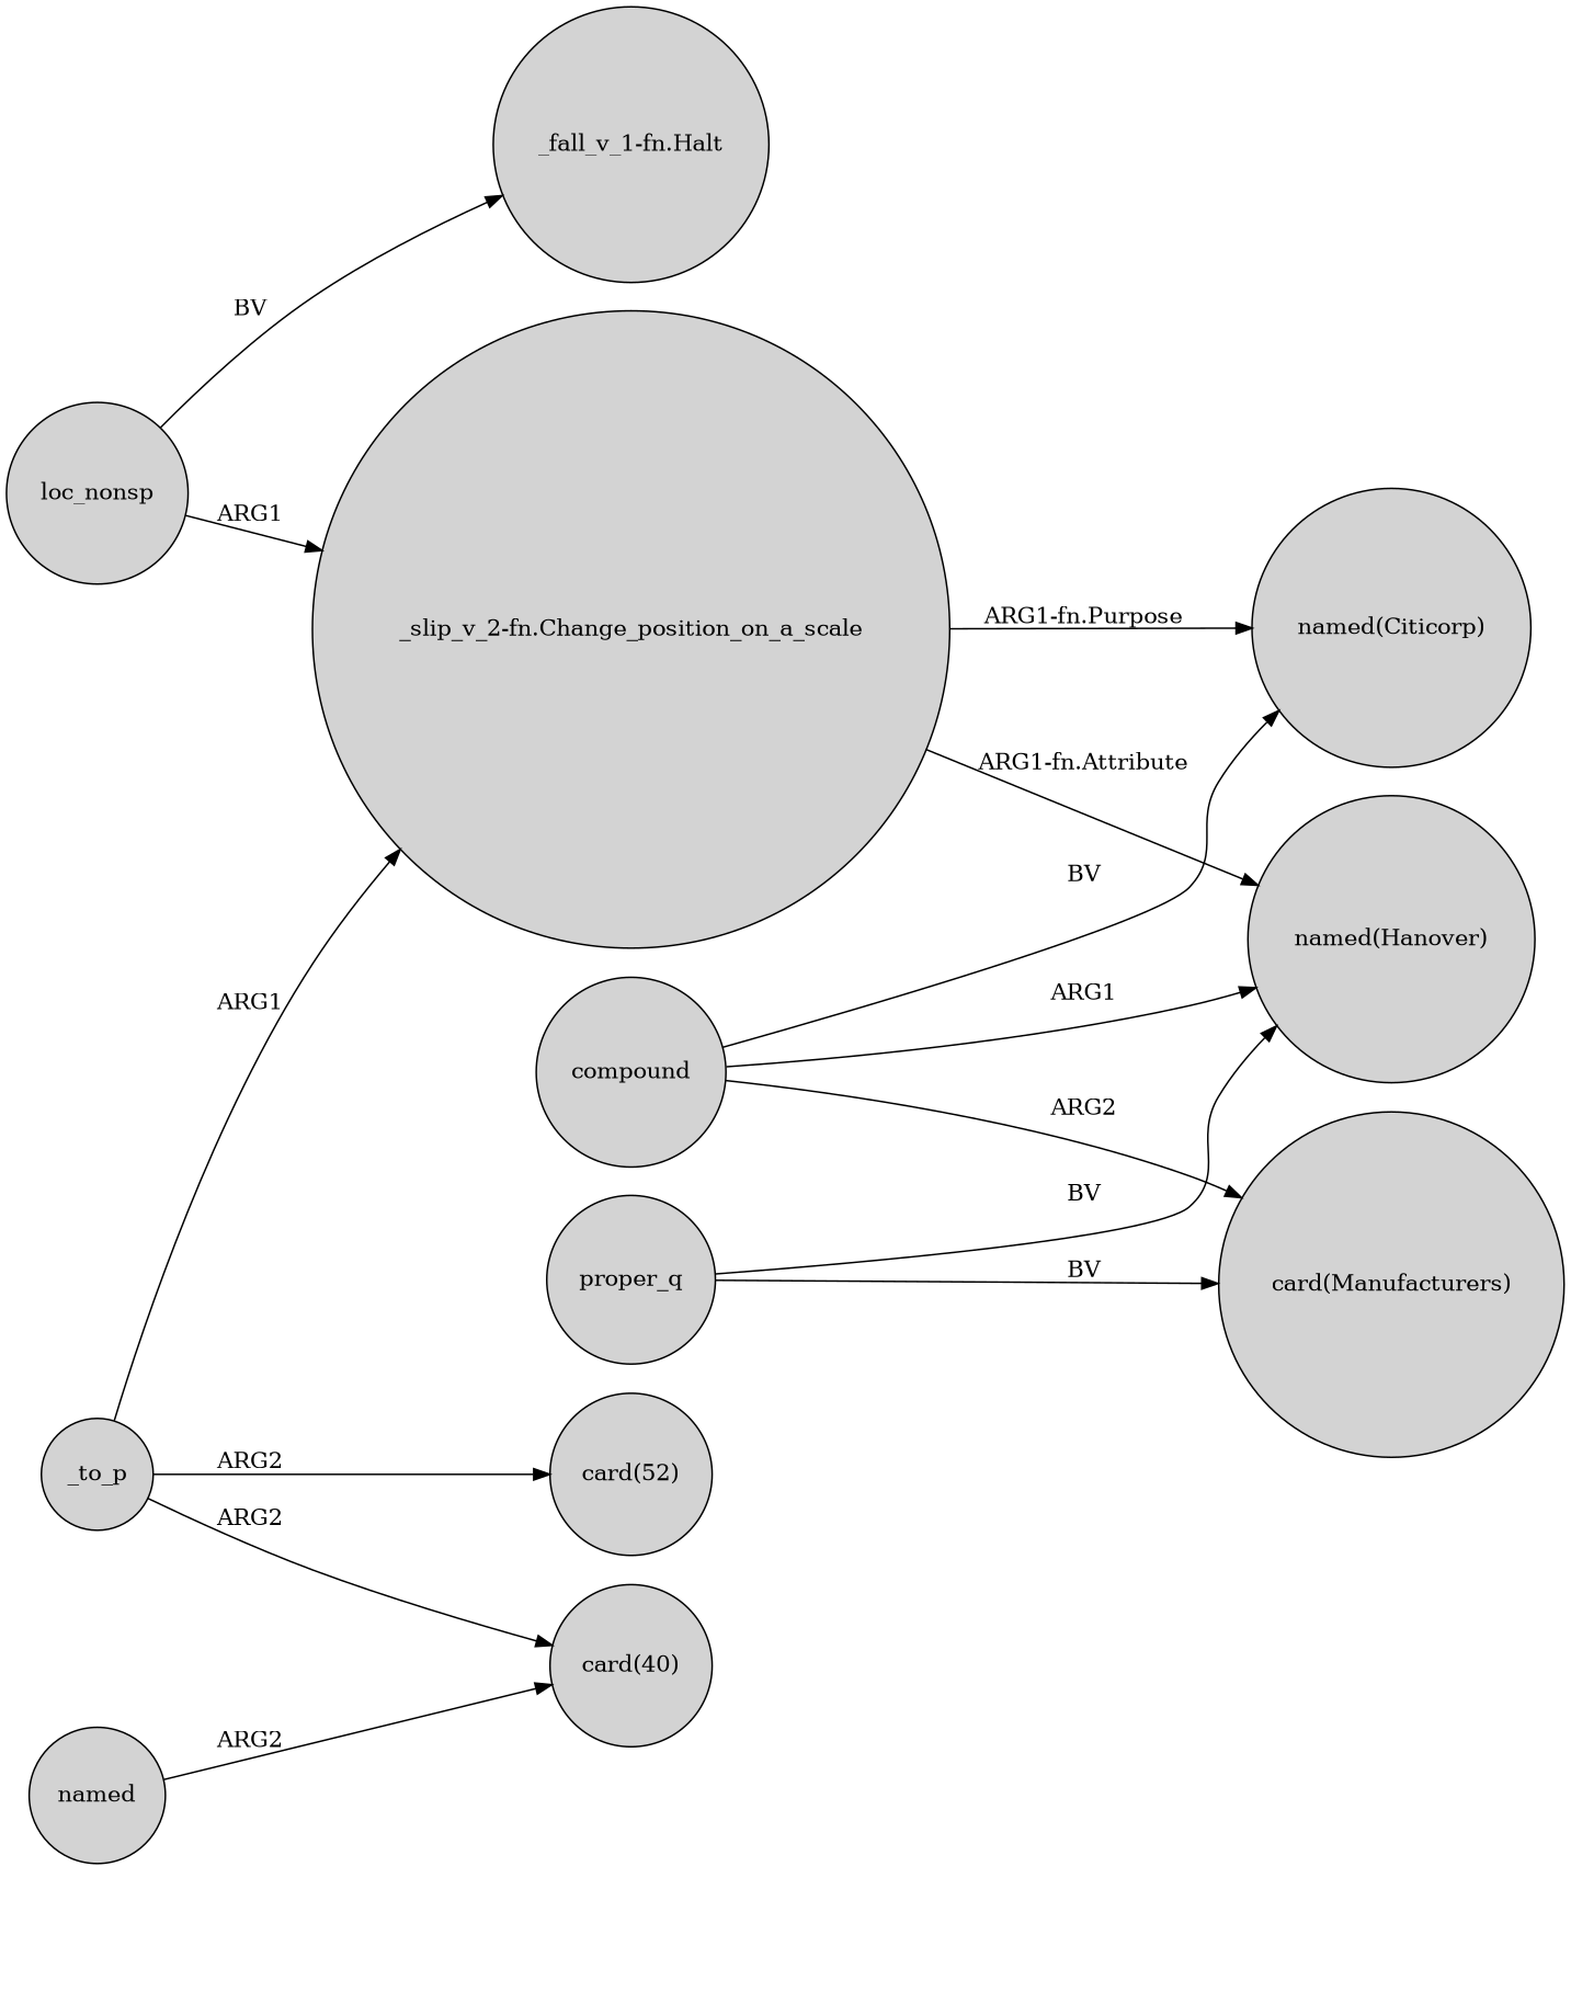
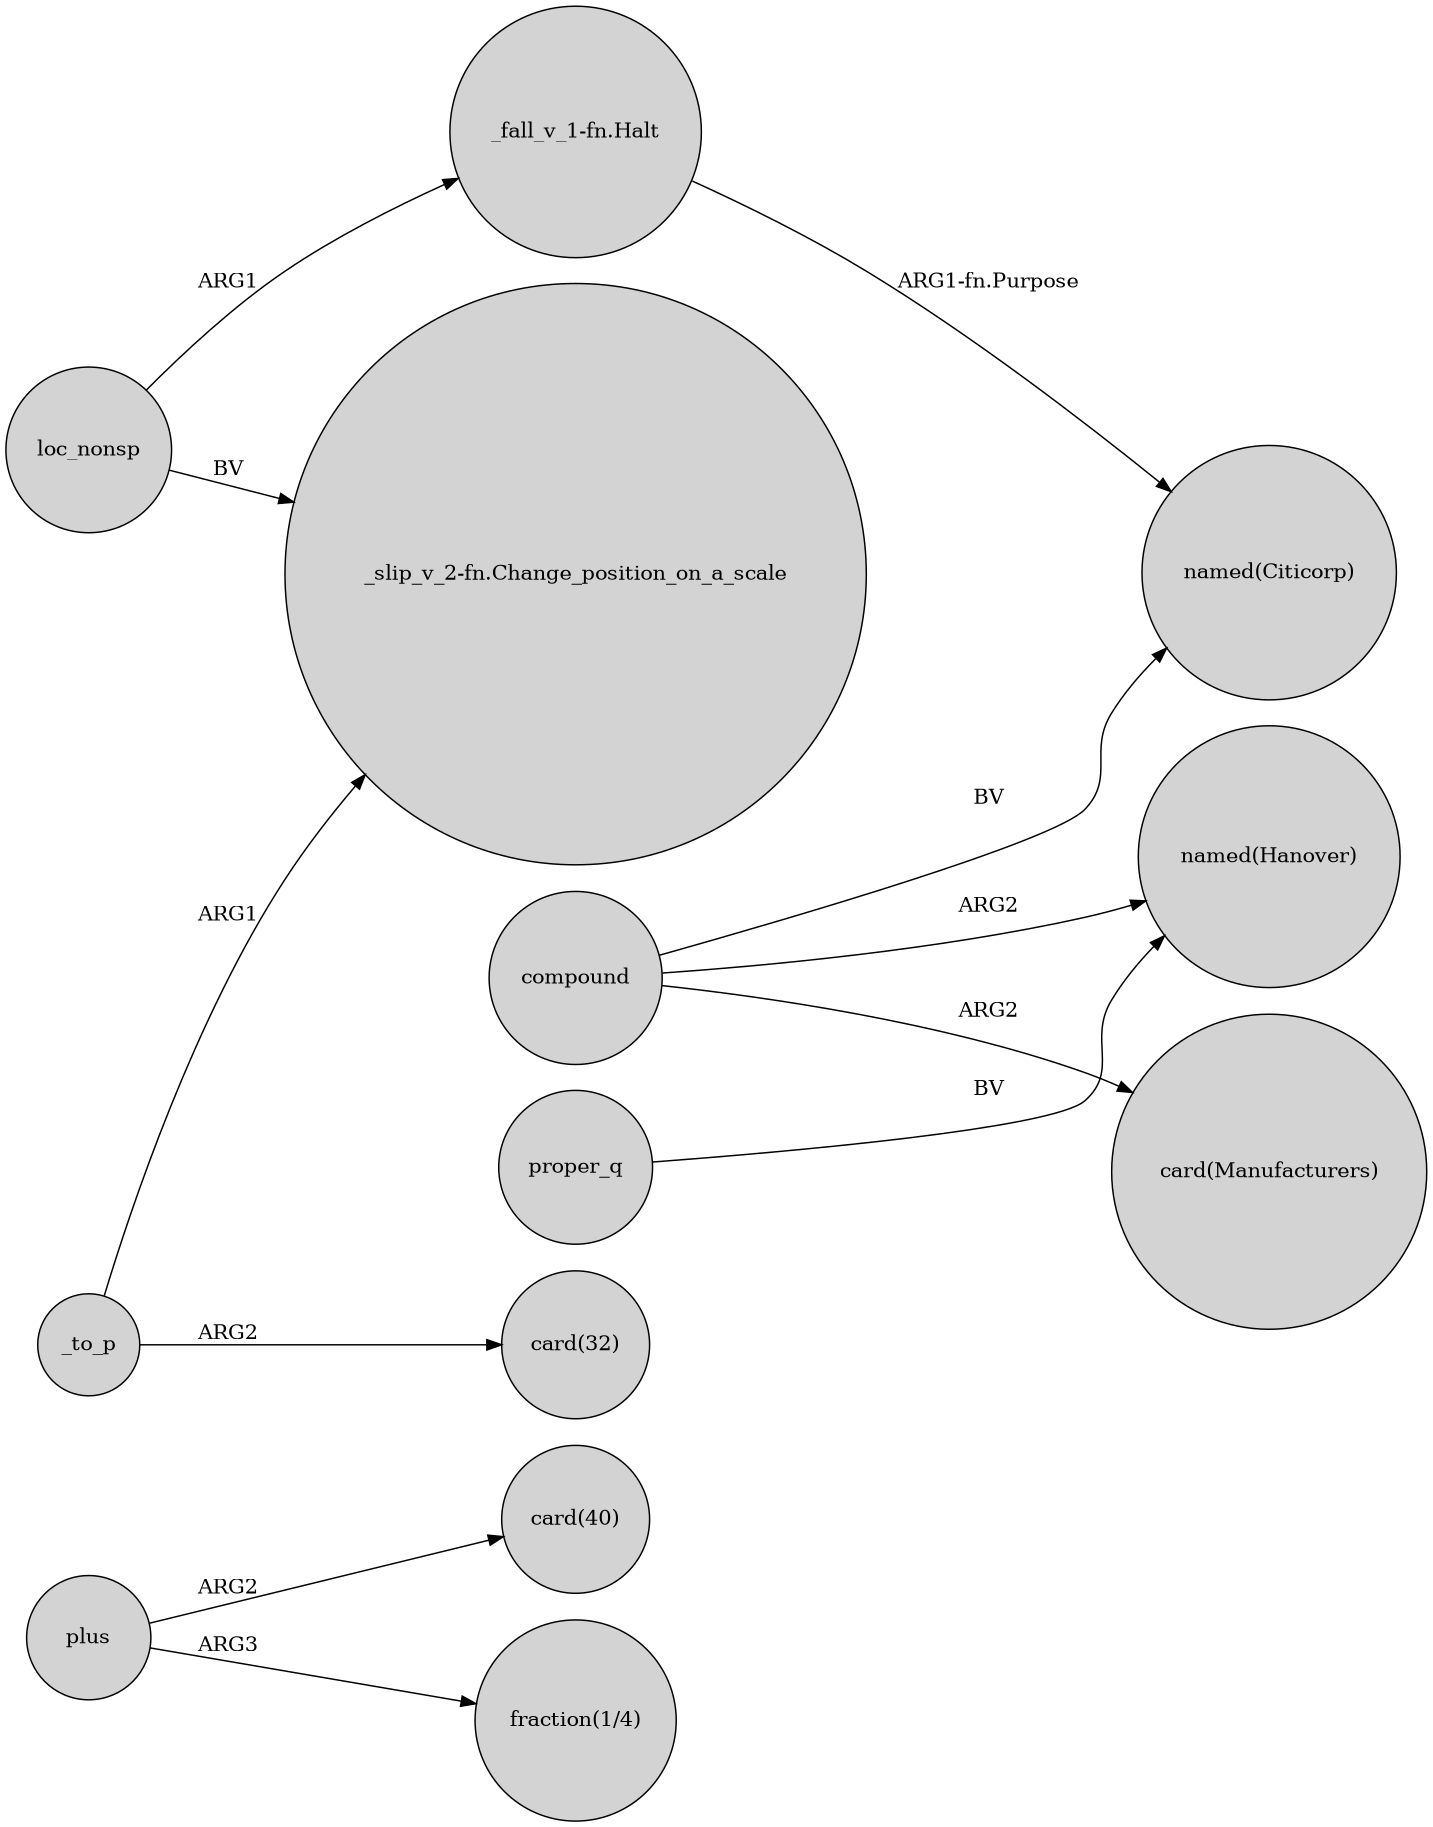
  digraph {
    rankdir=LR
    node [shape=circle style=filled]
    loc_nonsp
    "_fall_v_1-fn.Halt"
    "_slip_v_2-fn.Change_position_on_a_scale"
    "named(Citicorp)"
    "named(Hanover)"
    proper_q
    n7 [label="card(Manufacturers)"]
    compound
-   plus [label=named]
+   plus
    "card(40)"
+   "fraction(1/4)"
    _to_p
-   "card(32)" [label="card(52)"]
-   loc_nonsp -> "_fall_v_1-fn.Halt" [label=BV]
-   loc_nonsp -> "_slip_v_2-fn.Change_position_on_a_scale" [label=ARG1]
-   "_slip_v_2-fn.Change_position_on_a_scale" -> "named(Citicorp)" [label="ARG1-fn.Purpose"]
-   "_slip_v_2-fn.Change_position_on_a_scale" -> "named(Hanover)" [label="ARG1-fn.Attribute"]
+   "card(32)"
+   loc_nonsp -> "_fall_v_1-fn.Halt" [label=ARG1]
+   loc_nonsp -> "_slip_v_2-fn.Change_position_on_a_scale" [label=BV]
+   "_fall_v_1-fn.Halt" -> "named(Citicorp)" [label="ARG1-fn.Purpose"]
    proper_q -> "named(Hanover)" [label=BV]
-   proper_q -> n7 [label=BV]
    compound -> "named(Citicorp)" [label=BV]
-   compound -> "named(Hanover)" [label=ARG1]
+   compound -> "named(Hanover)" [label=ARG2]
    compound -> n7 [label=ARG2]
    plus -> "card(40)" [label=ARG2]
+   plus -> "fraction(1/4)" [label=ARG3]
    _to_p -> "_slip_v_2-fn.Change_position_on_a_scale" [label=ARG1]
-   _to_p -> "card(40)" [label=ARG2]
    _to_p -> "card(32)" [label=ARG2]
  }
